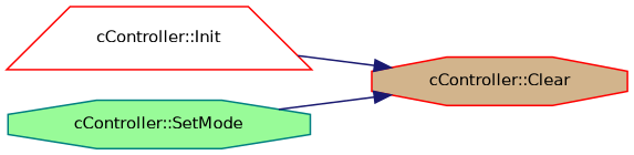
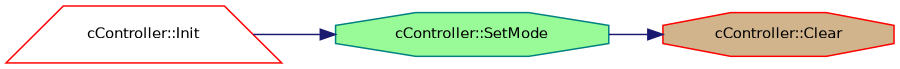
  digraph {
    rankdir=LR
    node [color=red fontname=Helvetica fontsize=10 shape=octagon style=filled]
    edge [color=midnightblue fontname=Helvetica fontsize=10 labelfontname=Helvetica labelfontsize=10 style=solid]
    n1 [fillcolor=white fontcolor=black height=0.2 label="cController::Init" shape=trapezium width=0.4]
    n2 [fillcolor=tan height=0.2 label="cController::Clear" width=0.4]
    n3 [color=teal fillcolor=palegreen height=0.2 label="cController::SetMode" width=0.4]
-   n1 -> n2
+   n1 -> n3
    n3 -> n2
  }
